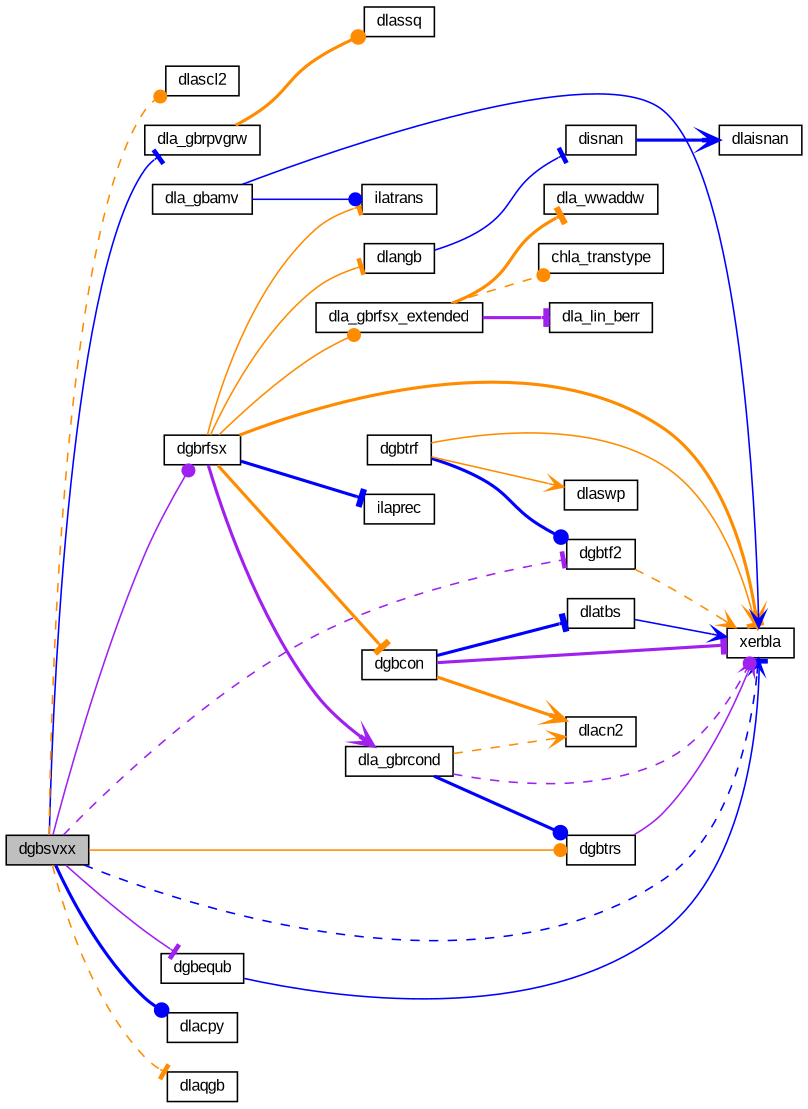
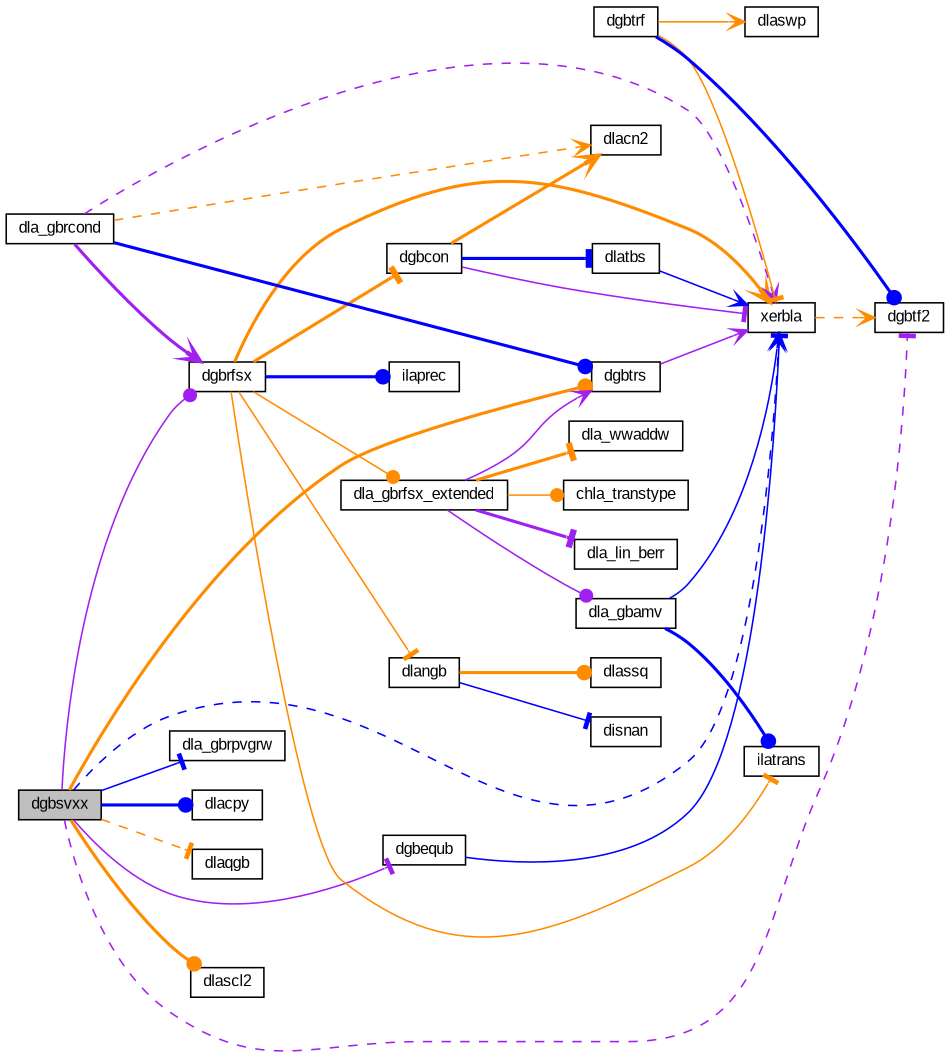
  digraph {
    fontname="Liberation Sans"
    rankdir=LR
    node [color=black fillcolor=white fontname="Liberation Sans" fontsize=10 shape=record style=filled]
    edge [arrowhead=tee color=darkorange fontname="Liberation Sans" fontsize=10 labelfontname=Helvetica labelfontsize=10 style=solid]
    n1 [fillcolor=grey75 fontcolor=black height=0.2 label=dgbsvxx width=0.4]
    n2 [height=0.2 label=dgbequb width=0.4]
    n3 [height=0.2 label=xerbla width=0.4]
    n4 [height=0.2 label=dgbrfsx width=0.4]
    n5 [height=0.2 label=dgbtrs width=0.4]
    n6 [height=0.2 label=dla_gbrpvgrw width=0.4]
    n7 [height=0.2 label=dlacpy width=0.4]
    n8 [height=0.2 label=dlaqgb width=0.4]
    n9 [height=0.2 label=dlascl2 width=0.4]
    n10 [height=0.2 label=dgbtf2 width=0.4]
    n11 [height=0.2 label=dgbcon width=0.4]
    n12 [height=0.2 label=dla_gbrcond width=0.4]
    n13 [height=0.2 label=dla_gbrfsx_extended width=0.4]
    n14 [height=0.2 label=ilatrans width=0.4]
    n15 [height=0.2 label=dlangb width=0.4]
    n16 [height=0.2 label=ilaprec width=0.4]
    n17 [height=0.2 label=dgbtrf width=0.4]
    n18 [height=0.2 label=dlaswp width=0.4]
    n19 [height=0.2 label=dlacn2 width=0.4]
    n20 [height=0.2 label=dlatbs width=0.4]
    n21 [height=0.2 label=chla_transtype width=0.4]
    n22 [height=0.2 label=dla_gbamv width=0.4]
    n23 [height=0.2 label=dla_lin_berr width=0.4]
    n24 [height=0.2 label=dla_wwaddw width=0.4]
    n25 [height=0.2 label=disnan width=0.4]
    n26 [height=0.2 label=dlassq width=0.4]
-   n27 [height=0.2 label=dlaisnan width=0.4]
    n1 -> n2 [color=purple]
    n1 -> n3 [arrowhead=vee color=blue style=dashed]
    n1 -> n4 [arrowhead=dot color=purple]
-   n1 -> n5 [arrowhead=dot]
+   n1 -> n5 [arrowhead=dot style=bold]
    n1 -> n6 [color=blue]
    n1 -> n7 [arrowhead=dot color=blue style=bold]
    n1 -> n8 [style=dashed]
-   n1 -> n9 [arrowhead=dot style=dashed]
+   n1 -> n9 [arrowhead=dot style=bold]
    n1 -> n10 [color=purple style=dashed]
    n2 -> n3 [color=blue]
    n4 -> n3 [arrowhead=vee style=bold]
    n4 -> n11 [style=bold]
-   n4 -> n12 [arrowhead=vee color=purple style=bold]
+   n12 -> n4 [arrowhead=vee color=purple style=bold]
    n4 -> n13 [arrowhead=dot]
    n4 -> n14
    n4 -> n15
-   n4 -> n16 [color=blue style=bold]
+   n4 -> n16 [arrowhead=dot color=blue style=bold]
    n5 -> n3 [arrowhead=vee color=purple]
-   n10 -> n3 [arrowhead=vee style=dashed]
-   n11 -> n3 [color=purple style=bold]
+   n3 -> n10 [arrowhead=vee style=dashed]
+   n11 -> n3 [color=purple]
    n11 -> n19 [arrowhead=vee style=bold]
    n11 -> n20 [color=blue style=bold]
-   n12 -> n3 [arrowhead=dot color=purple style=dashed]
+   n12 -> n3 [arrowhead=vee color=purple style=dashed]
    n12 -> n5 [arrowhead=dot color=blue style=bold]
    n12 -> n19 [arrowhead=vee style=dashed]
-   n13 -> n21 [arrowhead=dot style=dashed]
+   n13 -> n5 [arrowhead=vee color=purple]
+   n13 -> n21 [arrowhead=dot]
+   n13 -> n22 [arrowhead=dot color=purple]
    n13 -> n23 [color=purple style=bold]
    n13 -> n24 [style=bold]
    n15 -> n25 [color=blue]
-   n6 -> n26 [arrowhead=dot style=bold]
+   n15 -> n26 [arrowhead=dot style=bold]
    n17 -> n3
    n17 -> n10 [arrowhead=dot color=blue style=bold]
    n17 -> n18 [arrowhead=vee]
    n20 -> n3 [arrowhead=vee color=blue]
    n22 -> n3 [arrowhead=vee color=blue]
-   n22 -> n14 [arrowhead=dot color=blue]
-   n25 -> n27 [arrowhead=vee color=blue style=bold]
+   n22 -> n14 [arrowhead=dot color=blue style=bold]
  }
